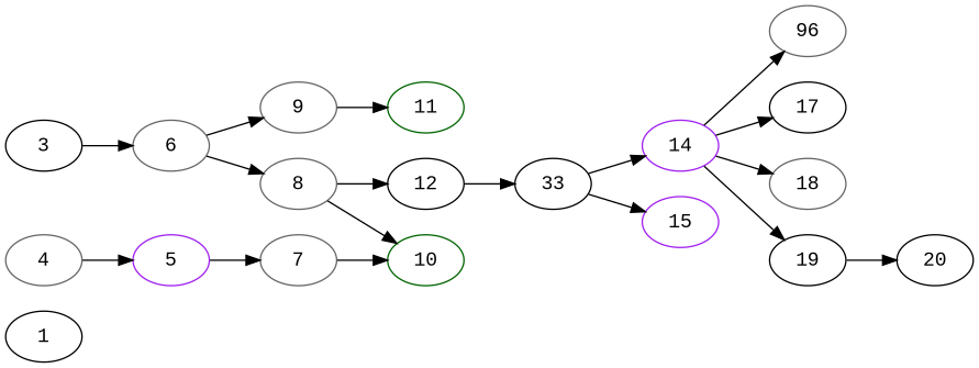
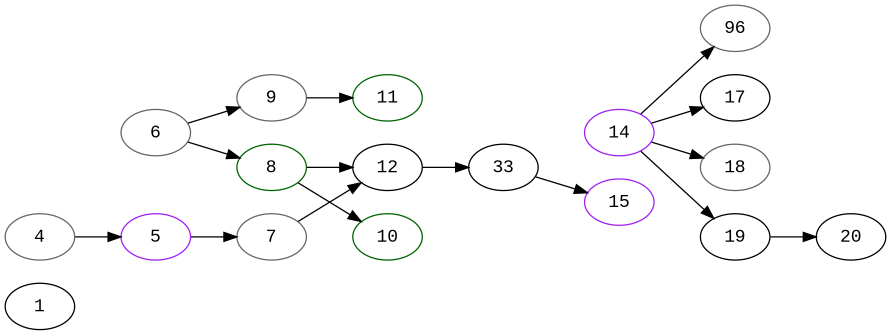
  digraph {
    fontname="Liberation Mono"
    rankdir=LR
    node [alpha=0.14 color=black fontname="Liberation Mono"]
    edge [fontname="Liberation Mono"]
    1 [expect_size=36267008]
-   3 [alpha=0.05 expect_size=44823552]
    6 [alpha=0.04 color=gray40 expect_size=25072640]
    4 [alpha=0.09 color=gray40 expect_size=34911232]
    5 [alpha=0.19 color=purple expect_size=7275520]
-   8 [alpha=0.18 color=gray40 expect_size=48933888]
+   8 [alpha=0.18 color=darkgreen expect_size=48933888]
    9 [color=gray40 expect_size=25117696]
    7 [alpha=0.11 color=gray40 expect_size=13637632]
    12 [alpha=0.09 expect_size=23902208]
    10 [color=darkgreen expect_size=30395392]
    11 [alpha=0.02 color=darkgreen expect_size=38193152]
    n12 [alpha=0.20 expect_size=42462208 label=33]
    14 [alpha=0.13 color=purple expect_size=6171648]
    15 [color=purple expect_size=26443776]
    n15 [alpha=0.18 color=gray40 expect_size=22925312 label=96]
    17 [alpha=0.12 expect_size=31584256]
    18 [alpha=0.12 color=gray40 expect_size=10974208]
    19 [alpha=0.03 expect_size=6288384]
    20 [alpha=0.01 expect_size=39527424]
-   3 -> 6
    6 -> 8
    6 -> 9
    4 -> 5
    5 -> 7
    8 -> 12
    8 -> 10
    9 -> 11
-   7 -> 10
+   7 -> 12
    12 -> n12
-   n12 -> 14
    n12 -> 15
    14 -> n15
    14 -> 17
    14 -> 18
    14 -> 19
    19 -> 20
  }
